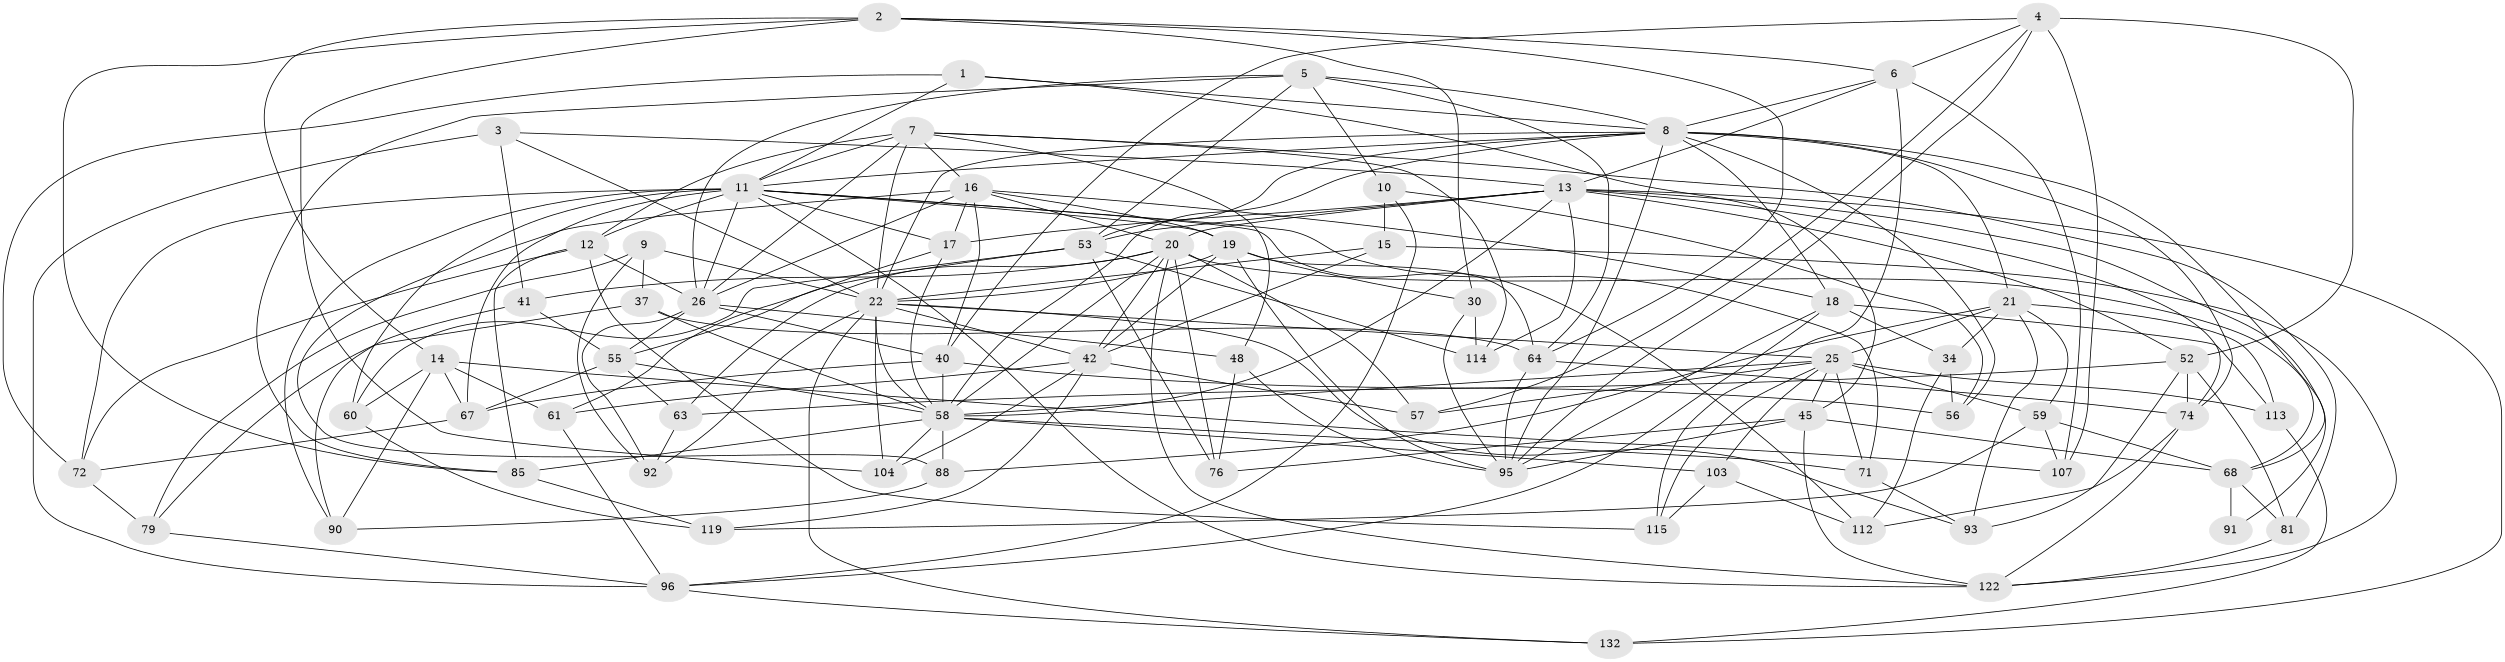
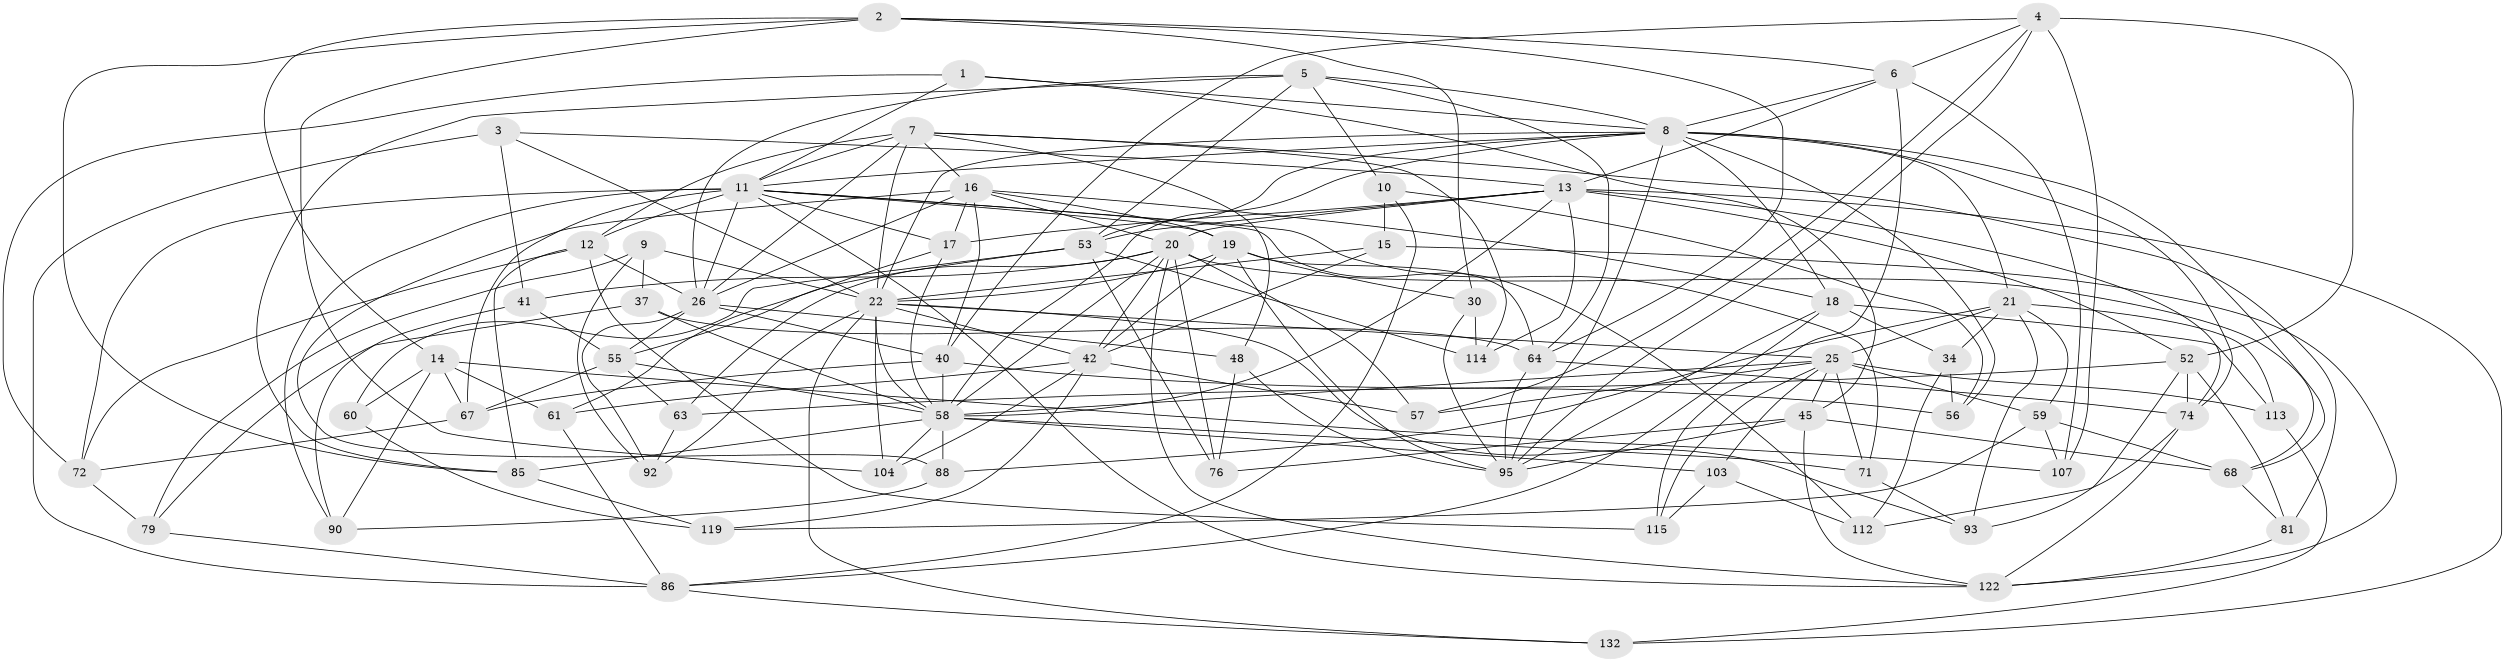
  graph {
    node [color=gray90 style=filled]
    8 [super="+124+54"]
    11 [super="+32+133+35"]
    22 [super="+33+139"]
    95 [super="+108"]
    53 [super="+102+129"]
    18 [super="+111"]
    21 [super="+62+121"]
    56
    58 [super="+89+123+70"]
    68 [super="+110"]
    74 [super="+86"]
    1
    45 [super="+127"]
    72 [super="+73"]
    26 [super="+66+77"]
    12 [super="+82"]
    17
    19 [super="+120+31"]
    60
    67 [super="+80"]
    71
    90
    112
    122 [super="+128"]
    76
    79
    2 [super="+43"]
    6 [super="+27"]
    14 [super="+94"]
    30
    64 [super="+105"]
    85 [super="+130"]
    104
    13 [super="+50+24"]
    107
    115
    61
    114
    119
    52 [super="+125"]
    20 [super="+46+51"]
-   91
    132
    3
    41
-   96 [super="+109"]
+   96 [super="+109" label=86]
    92
    42 [super="+117+65"]
    25 [super="+137+28"]
    93
    55 [super="+136"]
    4 [super="+47"]
    40 [super="+106+116"]
    57
    81
    63
    5 [super="+78"]
    10
    15
    48
    7 [super="+23"]
    16 [super="+29"]
    88
    34
    113
    59 [super="+134"]
    103
    9
    37
    8 -- 11
    8 -- 22
    8 -- 95
    8 -- 53 [weight=2]
    8 -- 18
    8 -- 21
    8 -- 56
    8 -- 58
    8 -- 68
    8 -- 74
    11 -- 72 [weight=2]
    11 -- 26
    11 -- 12
    11 -- 17
    11 -- 19
-   11 -- 60
    11 -- 67 [weight=2]
    11 -- 71
    11 -- 90
    11 -- 112
    11 -- 122
    22 -- 58
    22 -- 104
    22 -- 132
    22 -- 92
    22 -- 42
    22 -- 25
    22 -- 93
    53 -- 60
    53 -- 76
    53 -- 114
    53 -- 55
    18 -- 95
    18 -- 96
    18 -- 34
    18 -- 113
    21 -- 25
    21 -- 93
    21 -- 88
    21 -- 34
    21 -- 113
    21 -- 59 [weight=2]
    58 -- 71
    58 -- 85 [weight=2]
    58 -- 104
    58 -- 88
    58 -- 103
-   68 -- 91
    68 -- 81
    74 -- 112
    74 -- 122
    1 -- 8
    1 -- 11
    1 -- 45
    1 -- 72
    45 -- 95
    45 -- 68
    45 -- 122
    45 -- 76
    72 -- 79
    26 -- 92
    26 -- 55
    26 -- 40
    26 -- 48
    12 -- 72
    12 -- 26
    12 -- 85
    12 -- 115
    17 -- 58
    17 -- 61
    19 -- 22 [weight=2]
    19 -- 95
    19 -- 30
    19 -- 64
    19 -- 42
    60 -- 119
    67 -- 72
    71 -- 93
    79 -- 96
    2 -- 6
    2 -- 14
    2 -- 30
    2 -- 64
    2 -- 85
    2 -- 104
    6 -- 8
    6 -- 13
    6 -- 107
    6 -- 115
    14 -- 60
    14 -- 67
    14 -- 90
    14 -- 107
    14 -- 61
    30 -- 95
    30 -- 114
    64 -- 95
    64 -- 74
    85 -- 119
    13 -- 53
    13 -- 58
    13 -- 74
    13 -- 17
    13 -- 114
    13 -- 52
    13 -- 20
-   13 -- 91 [weight=2]
    13 -- 132
    61 -- 96
    52 -- 74
    52 -- 93
    52 -- 81
    52 -- 63
    20 -- 58
    20 -- 68
    20 -- 122
    20 -- 76
    20 -- 41
    20 -- 42
    20 -- 57
    20 -- 63
    3 -- 22
    3 -- 13
    3 -- 41
    3 -- 96
    41 -- 90
    41 -- 55
    96 -- 132
    42 -- 104
    42 -- 61
    42 -- 119
    42 -- 57
    25 -- 58
    25 -- 45
    25 -- 71
    25 -- 115
    25 -- 57
    25 -- 113
    25 -- 59
    25 -- 103
    55 -- 58
    55 -- 67
    55 -- 63
    4 -- 95
    4 -- 6
    4 -- 107
    4 -- 52
    4 -- 40
    4 -- 57
    40 -- 56
    40 -- 58 [weight=2]
    40 -- 67
    81 -- 122
    63 -- 92
    5 -- 8
    5 -- 53
    5 -- 26
    5 -- 64
    5 -- 85
    5 -- 10
    10 -- 56
    10 -- 96
    10 -- 15
    15 -- 22
    15 -- 122
    15 -- 42
    48 -- 95
    48 -- 76
    7 -- 11
    7 -- 22
    7 -- 26
    7 -- 12
    7 -- 114
    7 -- 81
    7 -- 48
    7 -- 16
    16 -- 18
    16 -- 26
    16 -- 17
    16 -- 19
    16 -- 20
    16 -- 40
    16 -- 88
    88 -- 90
    34 -- 56
    34 -- 112
    113 -- 132
    59 -- 68
    59 -- 107
    59 -- 119
    103 -- 112
    103 -- 115
    9 -- 22
    9 -- 79
    9 -- 92
    9 -- 37
    37 -- 58
    37 -- 79
    37 -- 64
  }
